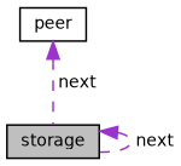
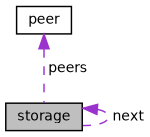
  digraph {
    node [color=black fontname=Helvetica fontsize=10 shape=record style=filled]
    edge [color=darkorchid3 dir=back fontname=Helvetica fontsize=10 labelfontname=Helvetica labelfontsize=10 style=dashed]
    n1 [fillcolor=grey75 fontcolor=black height=0.2 label=storage width=0.4]
    n2 [fillcolor=white height=0.2 label=peer width=0.4]
    n1 -> n1 [label=" next"]
-   n2 -> n1 [label=" next"]
+   n2 -> n1 [label=" peers"]
  }
